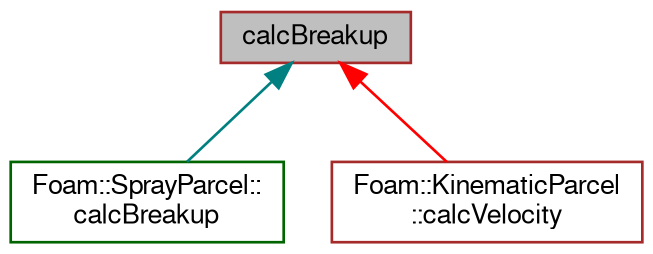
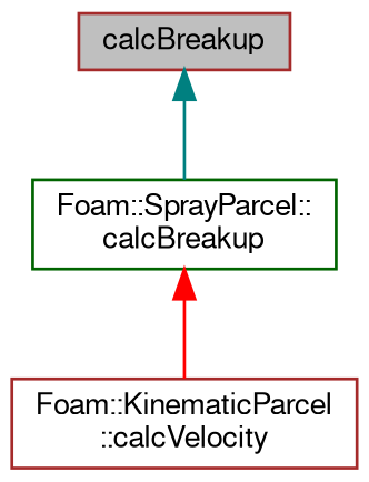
  digraph {
    rankdir=TB
    node [color=brown fontname=FreeSans fontsize=10 shape=record]
    edge [dir=back fontname=FreeSans fontsize=10 labelfontname=FreeSans labelfontsize=10 style=solid]
    n1 [fillcolor=grey75 fontcolor=black height=0.2 label=calcBreakup style=filled width=0.4]
    n2 [color=darkgreen height=0.2 label="Foam::SprayParcel::\lcalcBreakup" width=0.4]
    n3 [height=0.2 label="Foam::KinematicParcel\l::calcVelocity" width=0.4]
    n1 -> n2 [color=teal]
-   n1 -> n3 [color=red]
+   n2 -> n3 [color=red]
  }
